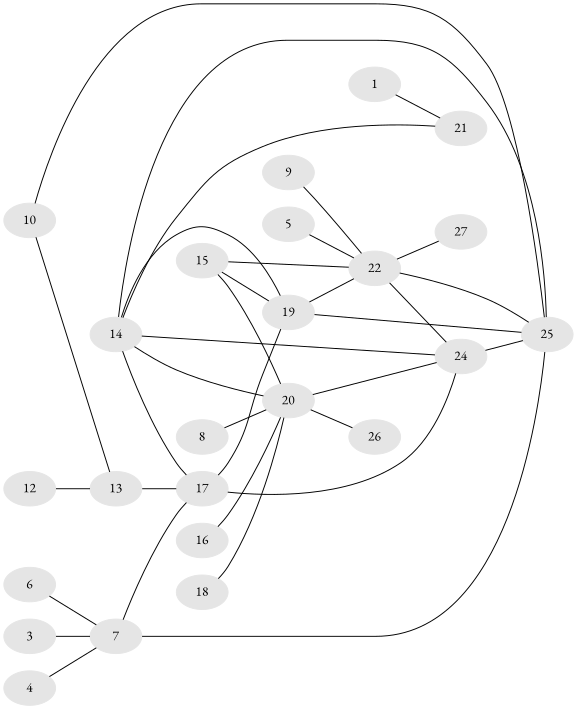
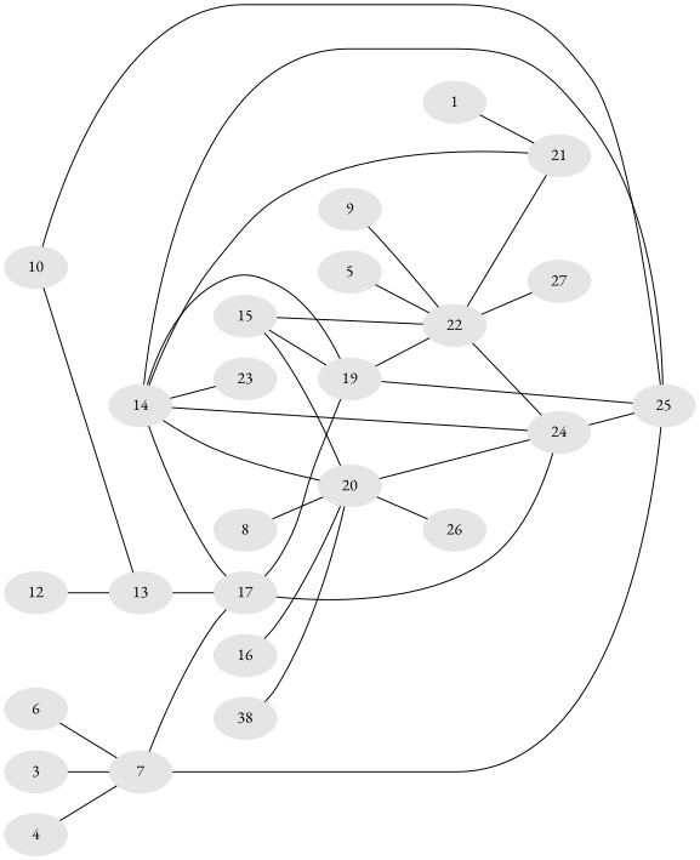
  graph {
    fontname="EB Garamond"
    rankdir=LR
    node [color=gray90 fontname="EB Garamond" style=filled]
    edge [fontname="EB Garamond" weight=1.0]
    1
    21
    3
    7
    17
    25
    4
    5
    22
    24
    27
    6
    19
    8
    20
    26
    9
    10
    13
    12
    14
+   23
    15
    16
-   18
+   18 [label=38]
    1 -- 21
    3 -- 7
    7 -- 17
    7 -- 25 [weight=3.0]
    17 -- 24
    17 -- 19
    4 -- 7
    5 -- 22
-   22 -- 25
+   22 -- 21
    22 -- 24
    22 -- 27
    24 -- 25
    6 -- 7
    19 -- 25
    19 -- 22
    8 -- 20
    20 -- 24
    20 -- 26
    9 -- 22
    10 -- 25
    10 -- 13
    13 -- 17 [weight=3.0]
    12 -- 13
    14 -- 21 [weight=3.0]
    14 -- 17
    14 -- 25
    14 -- 24 [weight=2.0]
    14 -- 19
    14 -- 20 [weight=3.0]
+   14 -- 23
    15 -- 22 [weight=2.0]
    15 -- 19 [weight=2.0]
    15 -- 20
    16 -- 20
    18 -- 20
  }
